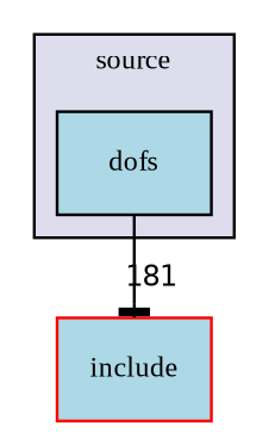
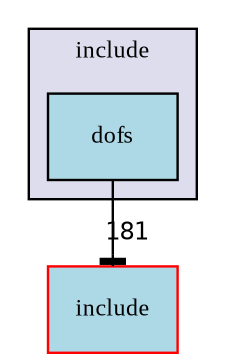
  digraph {
    compound=true
    fontname="Liberation Serif"
    node [fillcolor=lightblue fontname="Liberation Serif" fontsize=10 shape=box style=filled]
    n1 [label=dofs pencolor=black]
    n2 [color=red label=include]
    subgraph cluster_1 {
      bgcolor="#ddddee"
      fontsize=10
-     label=source
+     label=include
      pencolor=black
      n1
    }
    n1 -> n2 [headlabel=181 labeldistance=1.5 labelfontname=Helvetica labelfontsize=10 arrowhead=tee fontname="Liberation Serif"]
  }
